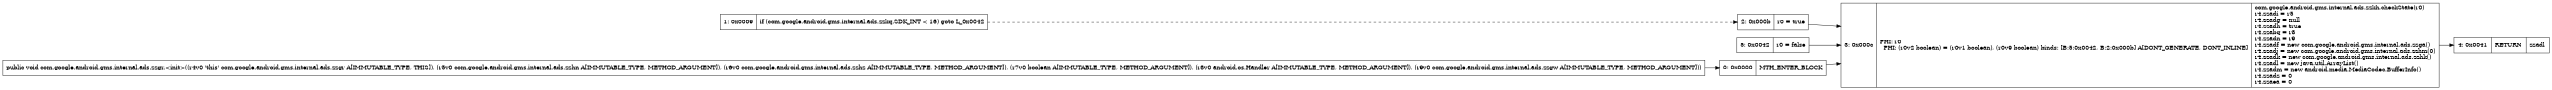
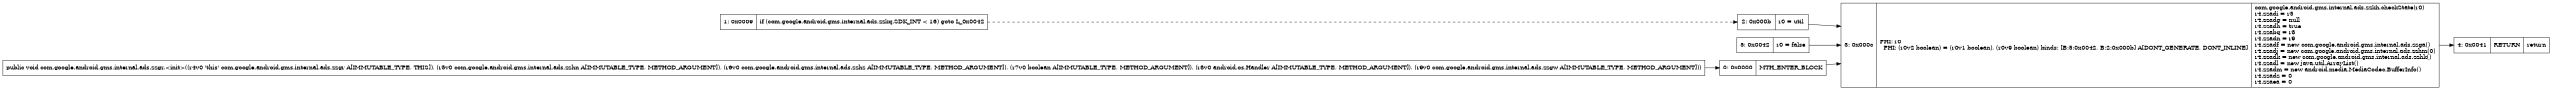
  digraph {
    rankdir=LR
    node [shape=record]
    n1 [label="{0\:\ 0x0000|MTH_ENTER_BLOCK\l}"]
    n2 [label="{3\:\ 0x000c|PHI: r0 \l  PHI: (r0v2 boolean) = (r0v1 boolean), (r0v9 boolean) binds: [B:5:0x0042, B:2:0x000b] A[DONT_GENERATE, DONT_INLINE]\l|com.google.android.gms.internal.ads.zzkh.checkState(r0)\lr4.zzadi = r5\lr4.zzadg = null\lr4.zzadh = true\lr4.zzabq = r8\lr4.zzadn = r9\lr4.zzadf = new com.google.android.gms.internal.ads.zzga()\lr4.zzadj = new com.google.android.gms.internal.ads.zzhm(0)\lr4.zzadk = new com.google.android.gms.internal.ads.zzhk()\lr4.zzadl = new java.util.ArrayList()\lr4.zzadm = new android.media.MediaCodec.BufferInfo()\lr4.zzadz = 0\lr4.zzaea = 0\l}"]
    n3 [label="{1\:\ 0x0009|if (com.google.android.gms.internal.ads.zzkq.SDK_INT \< 16) goto L_0x0042\l}"]
-   n4 [label="{2\:\ 0x000b|r0 = true\l}"]
+   n4 [label="{2\:\ 0x000b|r0 = util\l}"]
    n5 [label="{5\:\ 0x0042|r0 = false\l}"]
-   n6 [label="{4\:\ 0x0041|RETURN\l|zzadl\l}"]
+   n6 [label="{4\:\ 0x0041|RETURN\l|return\l}"]
    n7 [label="{public void com.google.android.gms.internal.ads.zzgr.\<init\>((r4v0 'this' com.google.android.gms.internal.ads.zzgr A[IMMUTABLE_TYPE, THIS]), (r5v0 com.google.android.gms.internal.ads.zzhn A[IMMUTABLE_TYPE, METHOD_ARGUMENT]), (r6v0 com.google.android.gms.internal.ads.zzhz A[IMMUTABLE_TYPE, METHOD_ARGUMENT]), (r7v0 boolean A[IMMUTABLE_TYPE, METHOD_ARGUMENT]), (r8v0 android.os.Handler A[IMMUTABLE_TYPE, METHOD_ARGUMENT]), (r9v0 com.google.android.gms.internal.ads.zzgw A[IMMUTABLE_TYPE, METHOD_ARGUMENT])) }"]
    n1 -> n2
    n2 -> n6
    n3 -> n4 [style=dashed]
    n4 -> n2
    n5 -> n2
    n7 -> n1
  }
